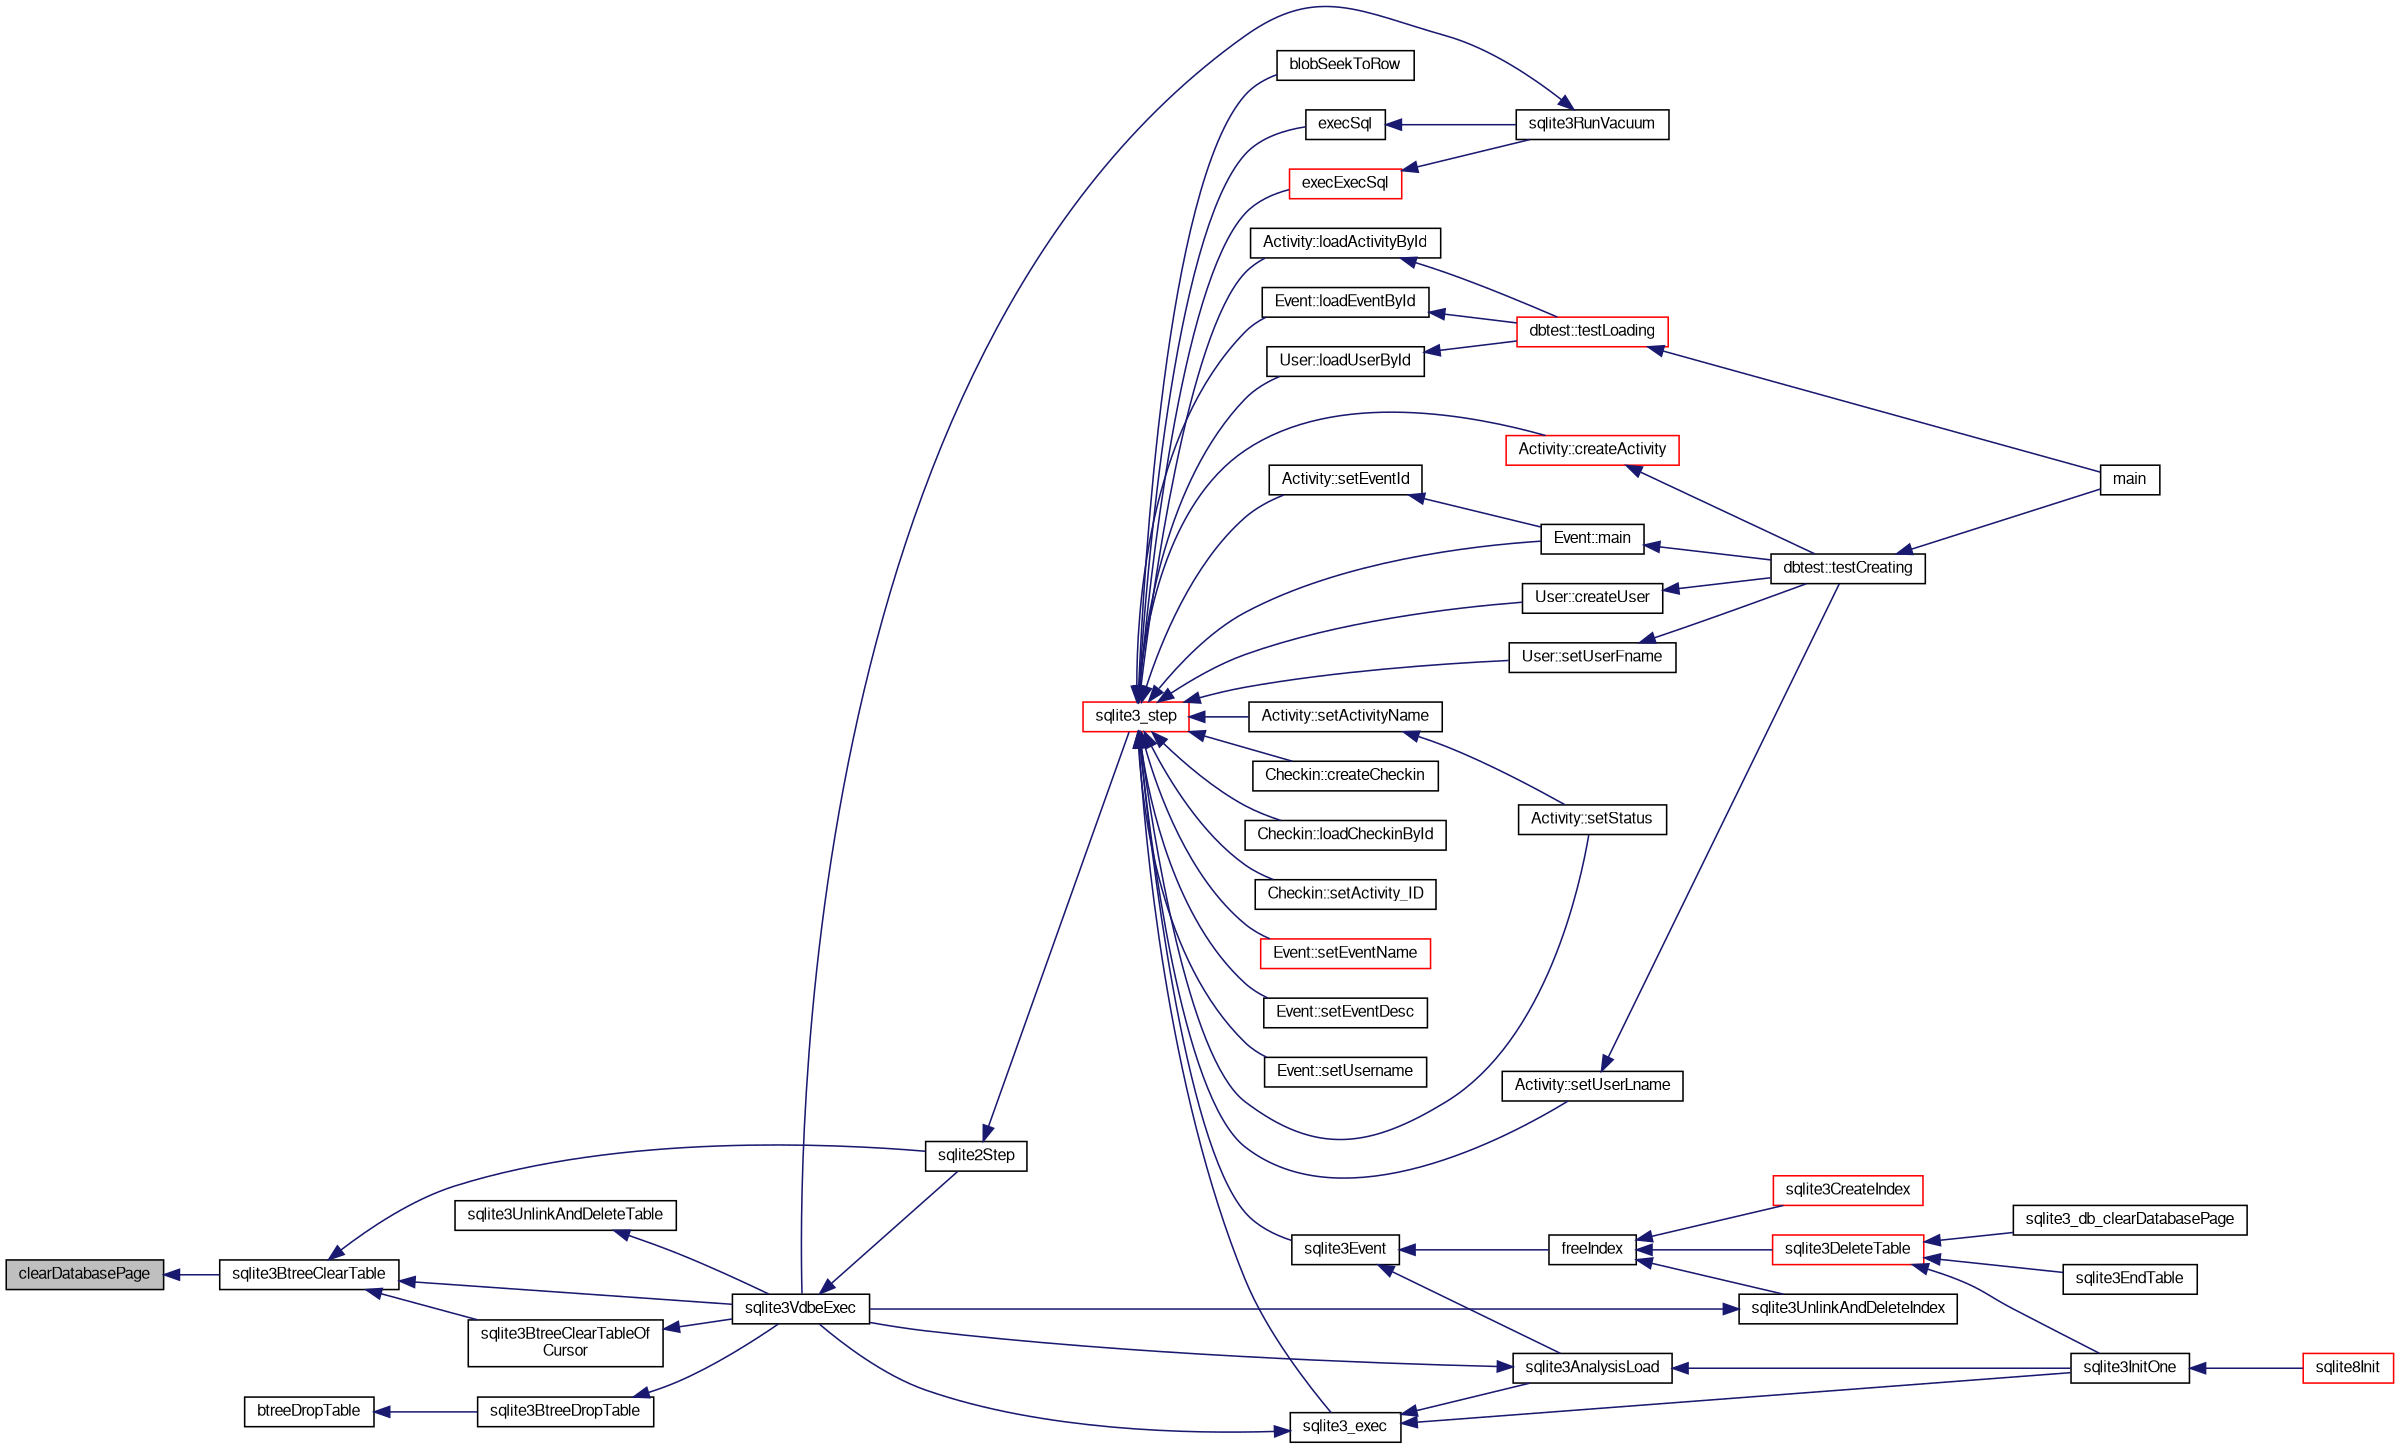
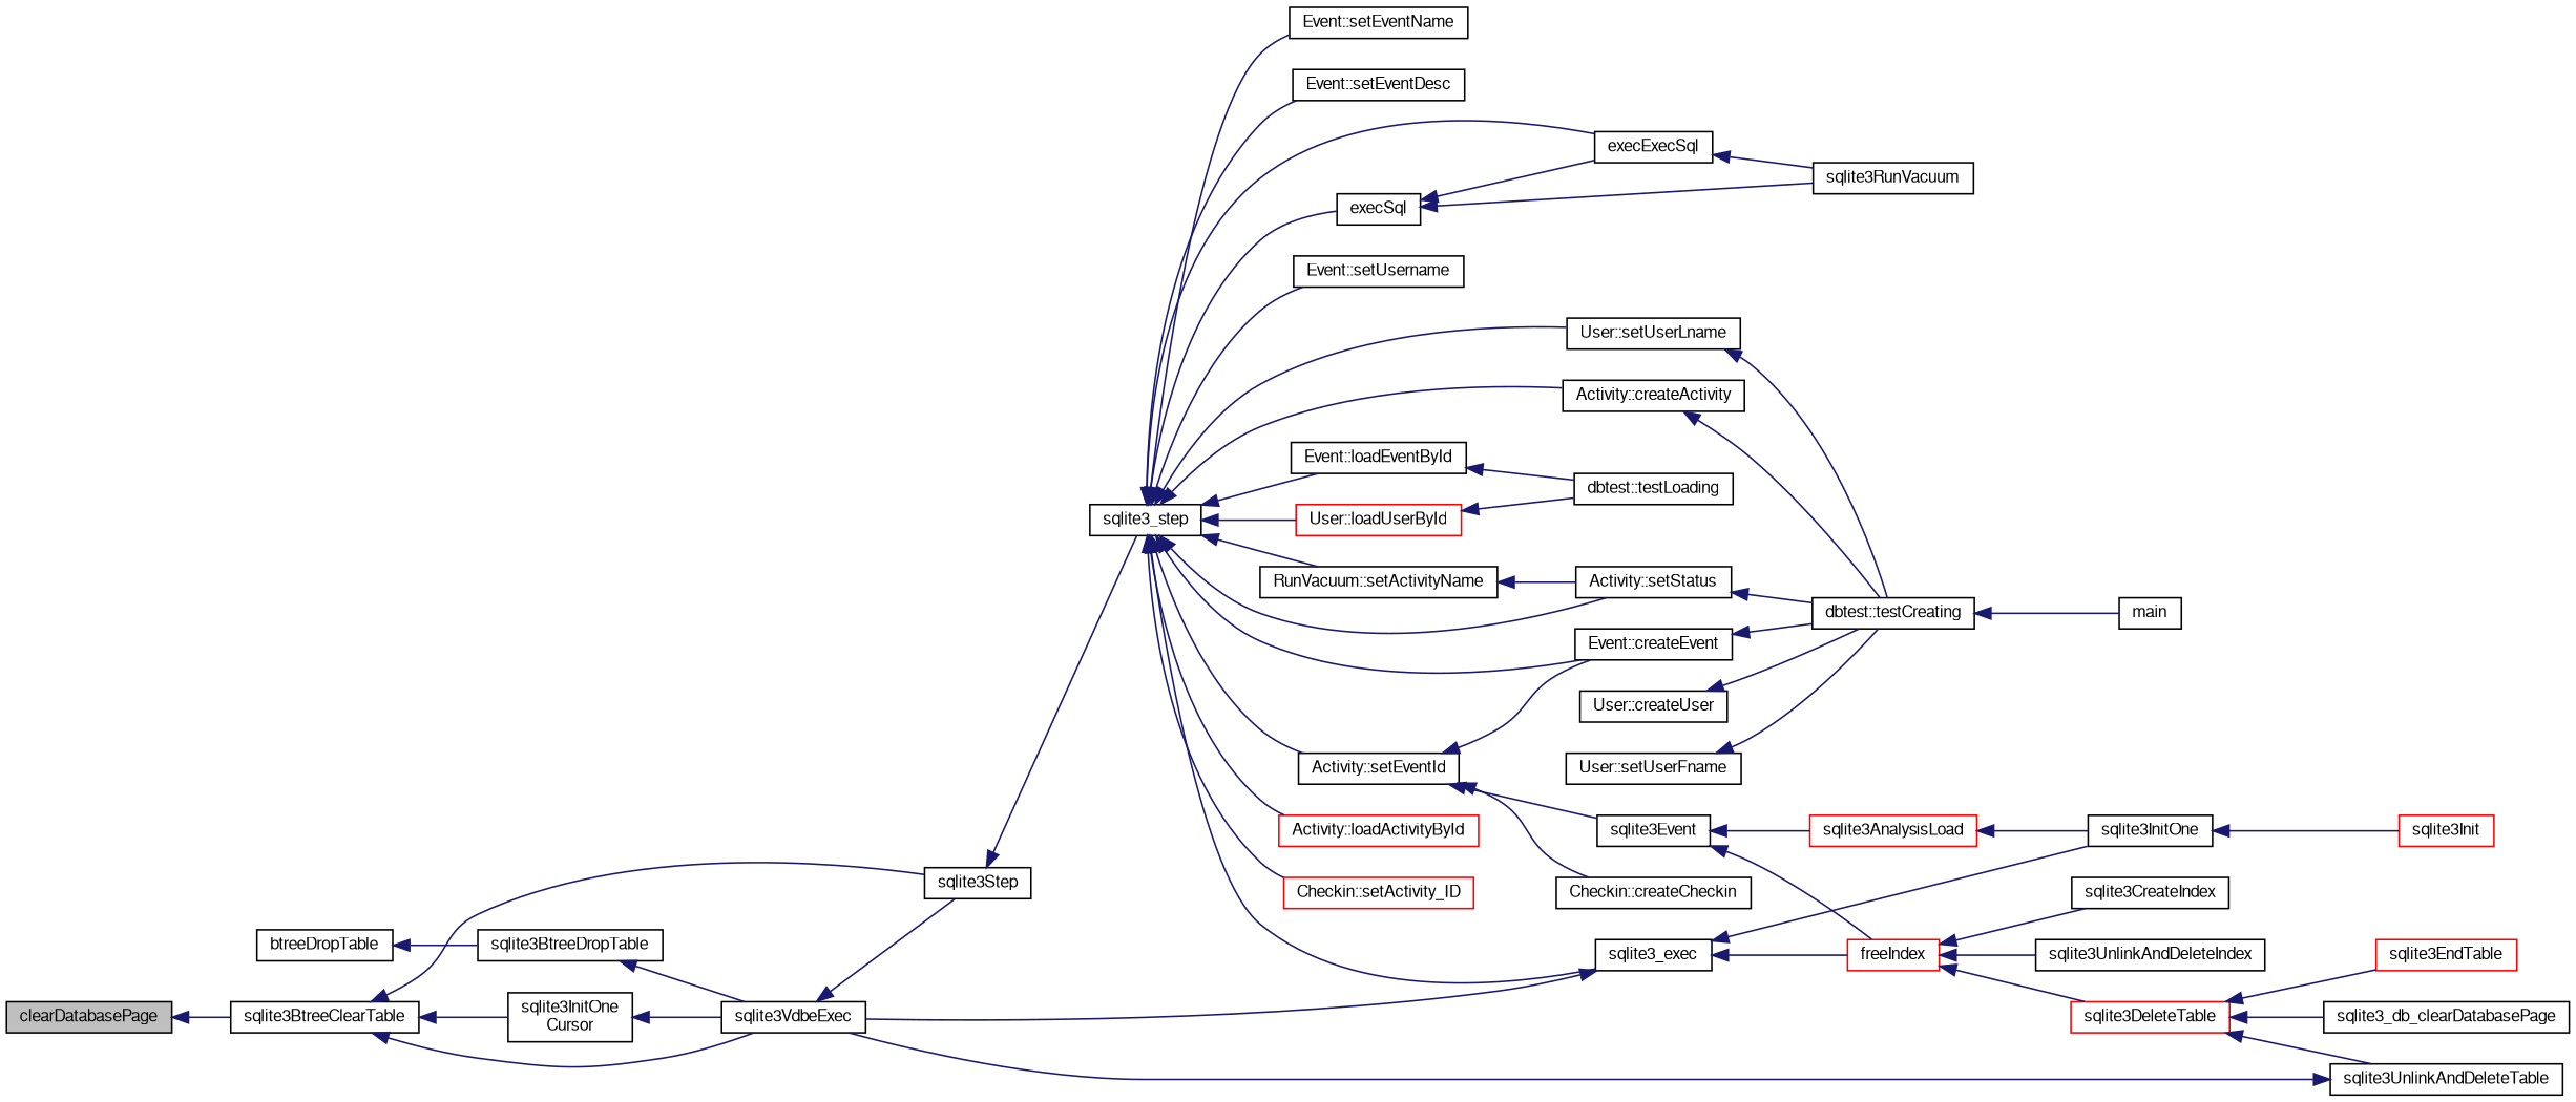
  digraph {
    rankdir=LR
    node [color=black fillcolor=white fontname=FreeSans fontsize=10 shape=record style=filled]
    edge [color=midnightblue dir=back fontname=FreeSans fontsize=10 labelfontname=FreeSans labelfontsize=10 style=solid]
    n1 [fillcolor=grey75 fontcolor=black height=0.2 label=clearDatabasePage width=0.4]
    n2 [height=0.2 label=sqlite3BtreeClearTable width=0.4]
-   n3 [height=0.2 label="sqlite3BtreeClearTableOf\lCursor" width=0.4]
+   n3 [height=0.2 label="sqlite3InitOne\lCursor" width=0.4]
    n4 [height=0.2 label=sqlite3VdbeExec width=0.4]
-   n5 [height=0.2 label=sqlite2Step width=0.4]
+   n5 [height=0.2 label=sqlite3Step width=0.4]
    n6 [height=0.2 label=btreeDropTable width=0.4]
    n7 [height=0.2 label=sqlite3BtreeDropTable width=0.4]
-   n8 [color=red height=0.2 label=sqlite3_step width=0.4]
-   n9 [color=red height=0.2 label="Activity::createActivity" width=0.4]
-   n10 [height=0.2 label="Activity::loadActivityById" width=0.4]
+   n8 [height=0.2 label=sqlite3_step width=0.4]
+   n9 [height=0.2 label="Activity::createActivity" width=0.4]
+   n10 [color=red height=0.2 label="Activity::loadActivityById" width=0.4]
    n11 [height=0.2 label="Activity::setEventId" width=0.4]
-   n12 [height=0.2 label="Activity::setActivityName" width=0.4]
+   n12 [height=0.2 label="RunVacuum::setActivityName" width=0.4]
    n13 [height=0.2 label="Activity::setStatus" width=0.4]
    n14 [height=0.2 label="Checkin::createCheckin" width=0.4]
-   n15 [height=0.2 label="Checkin::loadCheckinById" width=0.4]
-   n16 [height=0.2 label="Checkin::setActivity_ID" width=0.4]
-   n17 [height=0.2 label="Event::main" width=0.4]
+   n16 [color=red height=0.2 label="Checkin::setActivity_ID" width=0.4]
+   n17 [height=0.2 label="Event::createEvent" width=0.4]
    n18 [height=0.2 label="Event::loadEventById" width=0.4]
-   n19 [color=red height=0.2 label="Event::setEventName" width=0.4]
+   n19 [height=0.2 label="Event::setEventName" width=0.4]
    n20 [height=0.2 label="Event::setEventDesc" width=0.4]
    n21 [height=0.2 label="Event::setUsername" width=0.4]
-   n22 [height=0.2 label=blobSeekToRow width=0.4]
    n23 [height=0.2 label=sqlite3Event width=0.4]
    n24 [height=0.2 label=sqlite3_exec width=0.4]
    n25 [height=0.2 label=execSql width=0.4]
-   n26 [color=red height=0.2 label=execExecSql width=0.4]
+   n26 [height=0.2 label=execExecSql width=0.4]
    n27 [height=0.2 label="User::createUser" width=0.4]
-   n28 [height=0.2 label="User::loadUserById" width=0.4]
+   n28 [color=red height=0.2 label="User::loadUserById" width=0.4]
    n29 [height=0.2 label="User::setUserFname" width=0.4]
-   n30 [height=0.2 label="Activity::setUserLname" width=0.4]
+   n30 [height=0.2 label="User::setUserLname" width=0.4]
    n31 [height=0.2 label="dbtest::testCreating" width=0.4]
-   n32 [color=red height=0.2 label="dbtest::testLoading" width=0.4]
-   n33 [height=0.2 label=sqlite3AnalysisLoad width=0.4]
-   n34 [height=0.2 label=freeIndex width=0.4]
+   n32 [height=0.2 label="dbtest::testLoading" width=0.4]
+   n33 [color=red height=0.2 label=sqlite3AnalysisLoad width=0.4]
+   n34 [color=red height=0.2 label=freeIndex width=0.4]
    n35 [height=0.2 label=sqlite3InitOne width=0.4]
    n36 [height=0.2 label=sqlite3RunVacuum width=0.4]
    n37 [height=0.2 label=main width=0.4]
    n38 [height=0.2 label=sqlite3UnlinkAndDeleteIndex width=0.4]
    n39 [color=red height=0.2 label=sqlite3DeleteTable width=0.4]
-   n40 [color=red height=0.2 label=sqlite3CreateIndex width=0.4]
-   n41 [color=red height=0.2 label=sqlite8Init width=0.4]
+   n40 [height=0.2 label=sqlite3CreateIndex width=0.4]
+   n41 [color=red height=0.2 label=sqlite3Init width=0.4]
    n42 [height=0.2 label=sqlite3_db_clearDatabasePage width=0.4]
    n43 [height=0.2 label=sqlite3UnlinkAndDeleteTable width=0.4]
-   n44 [height=0.2 label=sqlite3EndTable width=0.4]
+   n44 [color=red height=0.2 label=sqlite3EndTable width=0.4]
    n1 -> n2
    n2 -> n3
    n2 -> n4
    n2 -> n5
    n3 -> n4
    n4 -> n5
    n5 -> n8
    n6 -> n7
    n7 -> n4
    n8 -> n9
    n8 -> n10
    n8 -> n11
    n8 -> n12
    n8 -> n13
-   n8 -> n14
-   n8 -> n15
+   n11 -> n14
    n8 -> n16
    n8 -> n17
    n8 -> n18
    n8 -> n19
    n8 -> n20
    n8 -> n21
-   n8 -> n22
-   n8 -> n23
+   n11 -> n23
    n8 -> n24
    n8 -> n25
    n8 -> n26
-   n8 -> n27
    n8 -> n28
-   n8 -> n29
    n8 -> n30
    n9 -> n31
-   n10 -> n32
    n11 -> n17
    n12 -> n13
+   n13 -> n31
    n17 -> n31
    n18 -> n32
    n23 -> n33
    n23 -> n34
    n24 -> n4
-   n24 -> n33
+   n24 -> n34
    n24 -> n35
+   n25 -> n26
    n25 -> n36
    n26 -> n36
    n27 -> n31
    n28 -> n32
    n29 -> n31
    n30 -> n31
    n31 -> n37
-   n32 -> n37
-   n33 -> n4
    n33 -> n35
    n34 -> n38
    n34 -> n39
    n34 -> n40
    n35 -> n41
-   n36 -> n4
-   n38 -> n4
    n39 -> n42
-   n39 -> n35
+   n39 -> n43
    n39 -> n44
    n43 -> n4
  }
